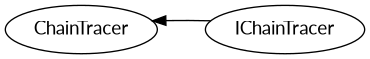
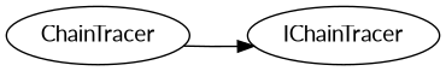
  digraph {
    rankdir=LR
    fontname=Lato
    node [fontname=Lato]
    ChainTracer
    IChainTracer
-   IChainTracer -> ChainTracer [fontname=Lato]
+   ChainTracer -> IChainTracer [fontname=Lato]
  }
